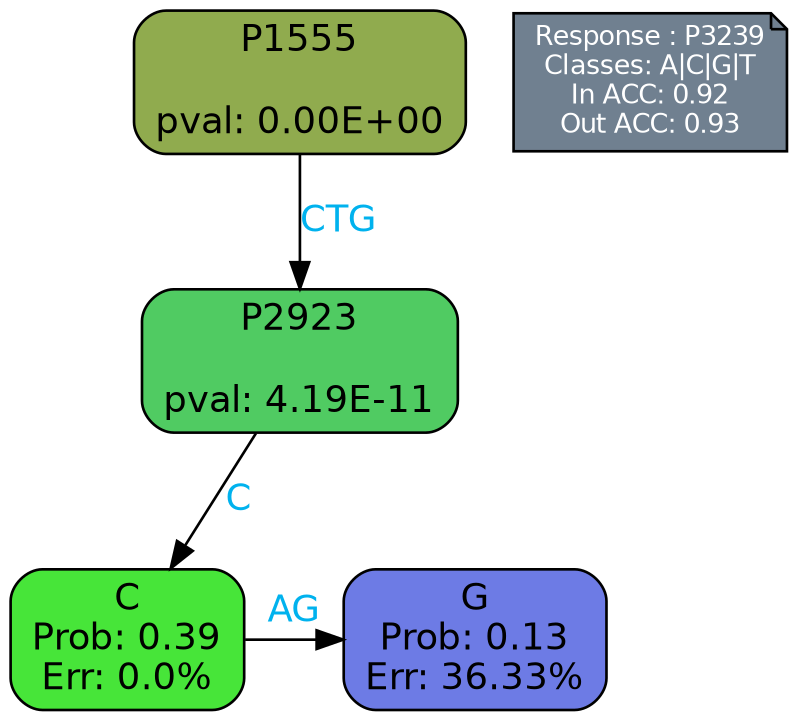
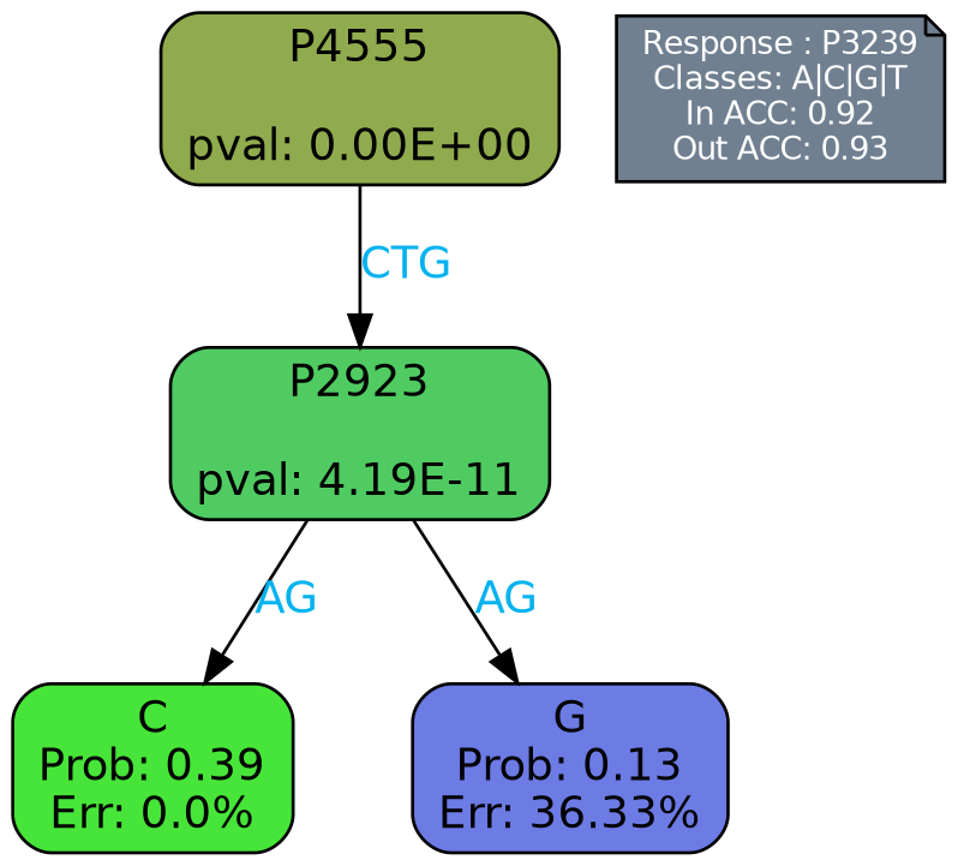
  digraph {
    ranksep=equally
    splines=polylines
    node [color=black fontname=helvetica shape=box style="filled, rounded"]
    edge [fontcolor=deepskyblue2 fontname=helvetica]
    n1 [fillcolor="#6d7be5" label="G\nProb: 0.13\nErr: 36.33%"]
    n2 [fillcolor="#47e539" label="C\nProb: 0.39\nErr: 0.0%"]
    n3 [align=left fillcolor=slategray fontcolor=white fontsize=10 label="Response : P3239\nClasses: A|C|G|T\nIn ACC: 0.92\nOut ACC: 0.93\n" shape=note style=filled]
-   n4 [fillcolor="#90ab4e" label="P1555\n\npval: 0.00E+00"]
+   n4 [fillcolor="#90ab4e" label="P4555\n\npval: 0.00E+00"]
    n5 [fillcolor="#50cb62" label="P2923\n\npval: 4.19E-11"]
    subgraph sub_1 {
      rank=same
      n1
      n2
    }
    subgraph sub_2 {
      rank=same
      n3
      n4
    }
    n4 -> n5 [label=CTG]
-   n2 -> n1 [label=AG]
-   n5 -> n2 [label=C]
+   n5 -> n1 [label=AG]
+   n5 -> n2 [label=AG]
  }
